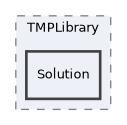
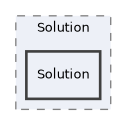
  digraph {
    compound=true
    n1 [color=grey25 fillcolor="#edf0f7" fontname=Helvetica fontsize=10 label=Solution shape=box style="filled,bold,"]
    subgraph cluster_1 {
      bgcolor="#edf0f7"
      fontname=Helvetica
      fontsize=10
-     label=TMPLibrary
+     label=Solution
      pencolor=grey50
      style="filled,dashed,"
      n1
    }
  }
